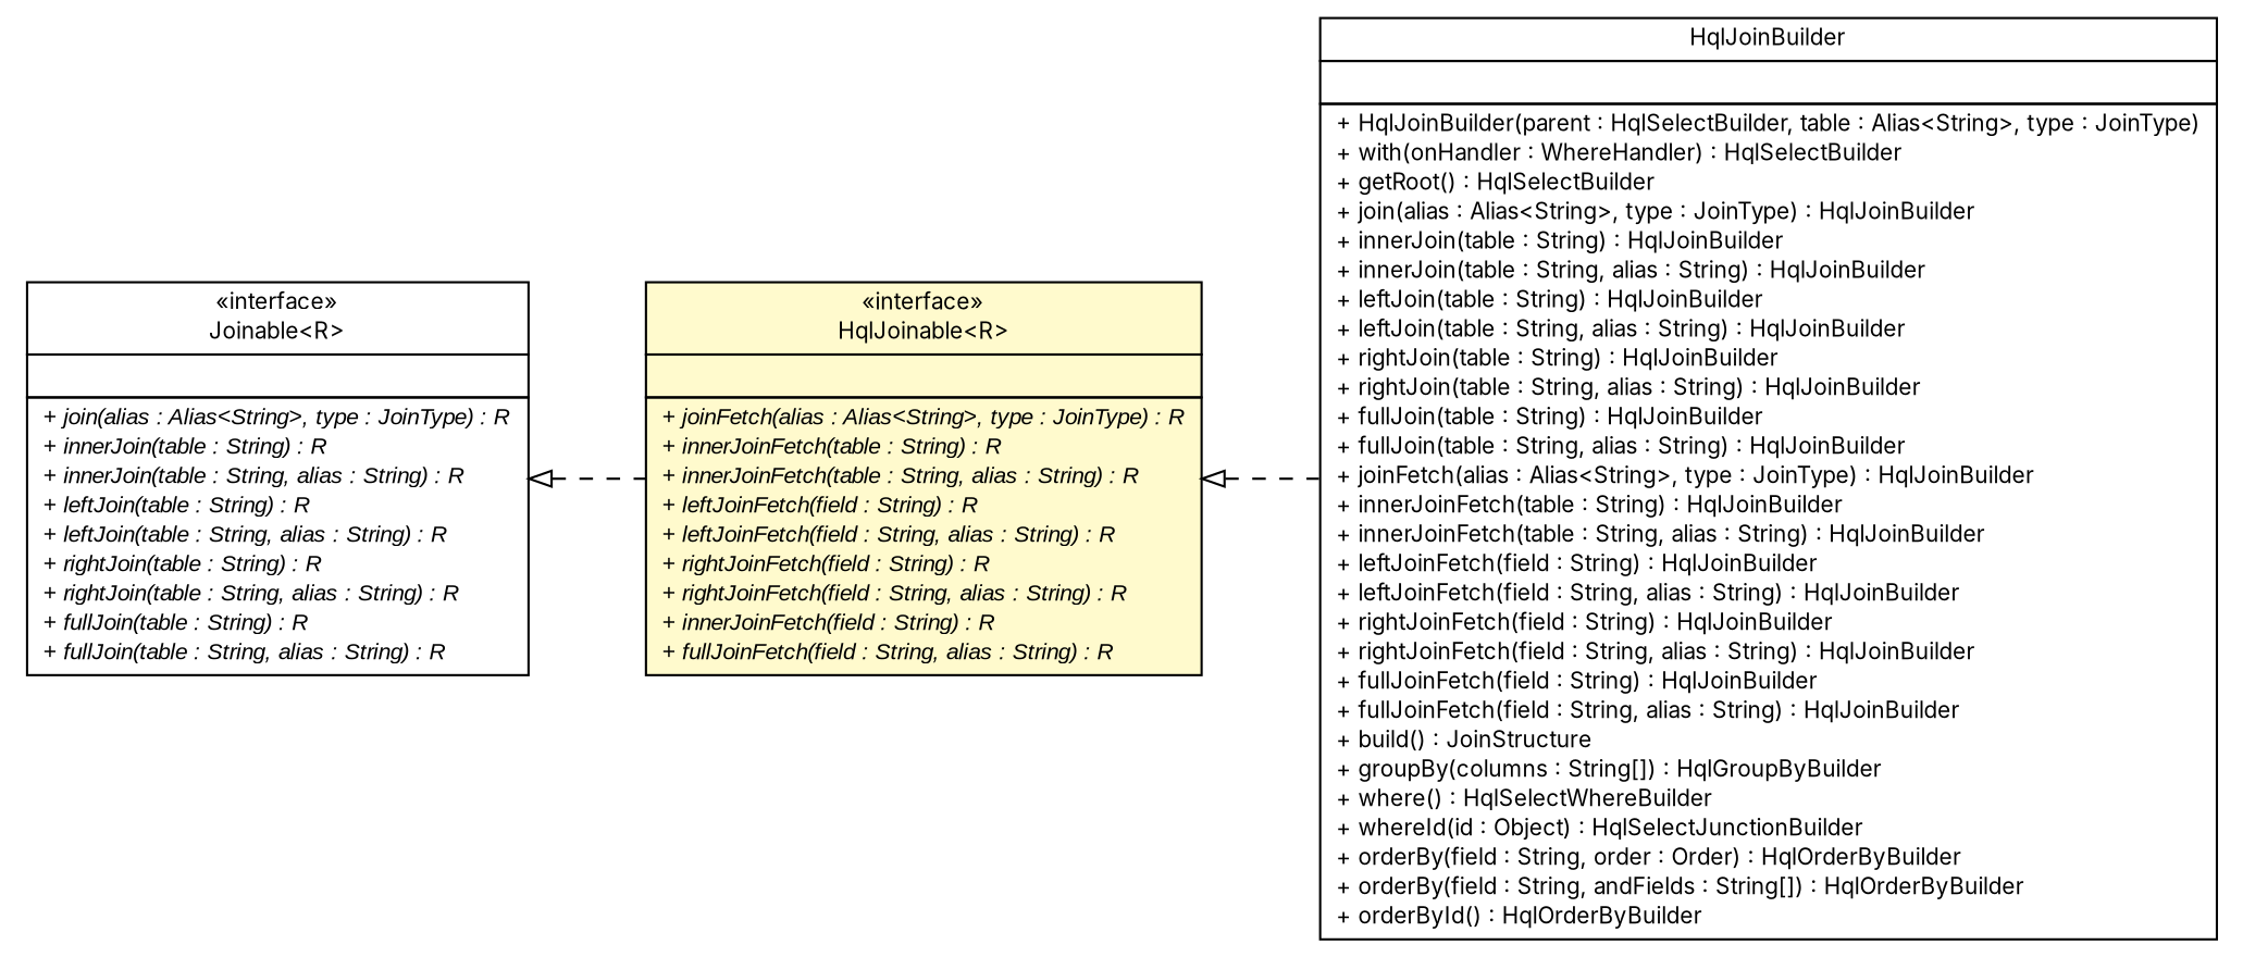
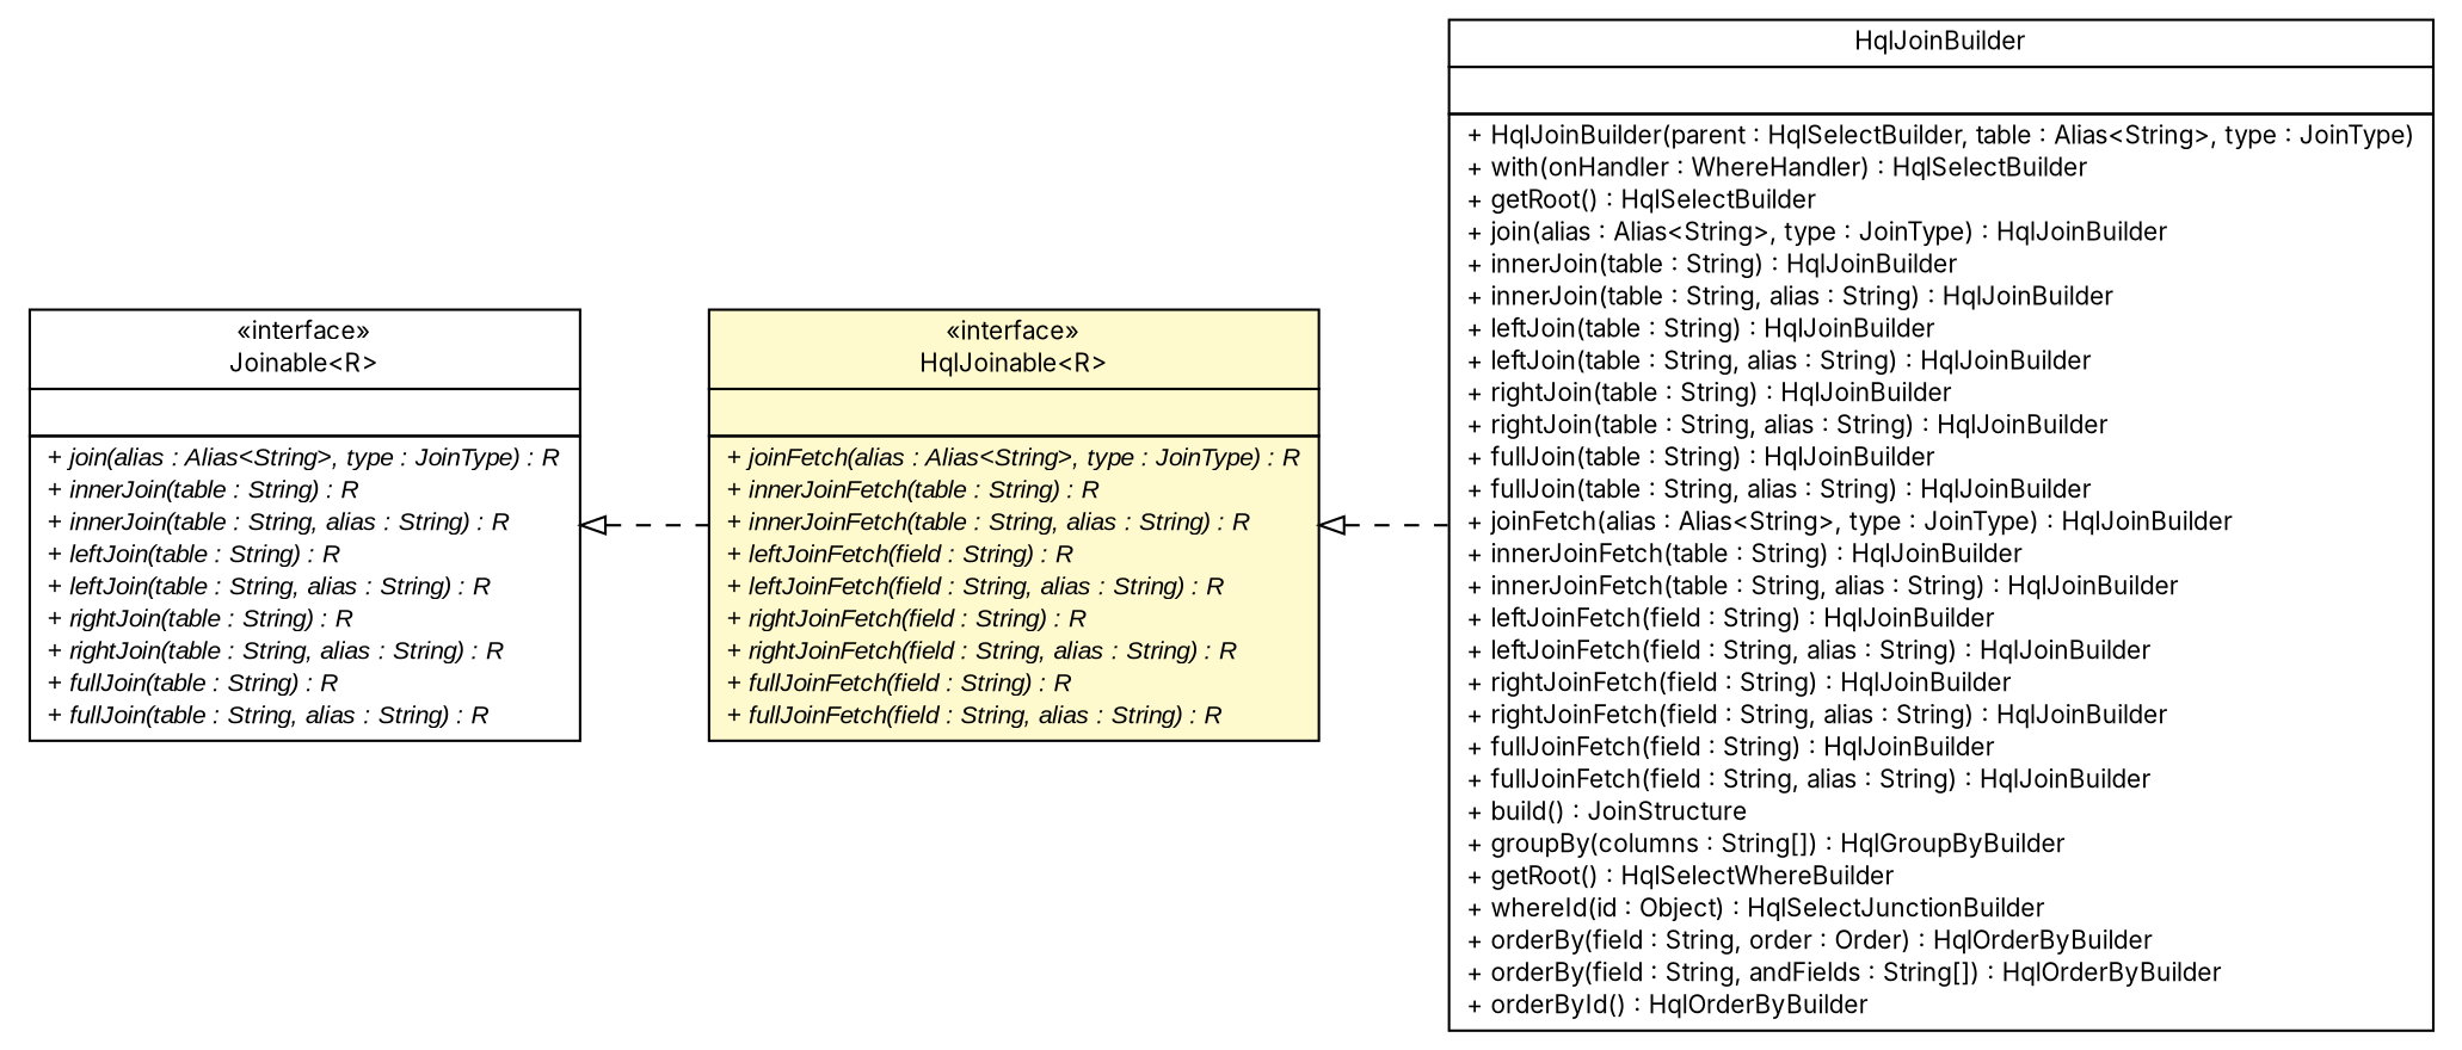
  digraph {
    fontname=Inter
    nodesep=0.25
    rankdir=LR
    ranksep=0.5
    node [fontcolor=black fontname=Inter fontsize=10.0 shape=plaintext]
    edge [arrowtail=empty dir=back fontname=Inter fontsize=10 headport=p labelfontname=arial labelfontsize=10 style=dashed tailport=p]
-   n1 [label=<<table title="br.gov.to.sefaz.persistence.query.builder.hql.select.join.HqlJoinBuilder" border="0" cellborder="1" cellspacing="0" cellpadding="2" port="p" href="../join/HqlJoinBuilder.html"> 		<tr><td><table border="0" cellspacing="0" cellpadding="1"> <tr><td align="center" balign="center"> HqlJoinBuilder </td></tr> 		</table></td></tr> 		<tr><td><table border="0" cellspacing="0" cellpadding="1"> <tr><td align="left" balign="left">  </td></tr> 		</table></td></tr> 		<tr><td><table border="0" cellspacing="0" cellpadding="1"> <tr><td align="left" balign="left"> + HqlJoinBuilder(parent : HqlSelectBuilder, table : Alias&lt;String&gt;, type : JoinType) </td></tr> <tr><td align="left" balign="left"> + with(onHandler : WhereHandler) : HqlSelectBuilder </td></tr> <tr><td align="left" balign="left"> + getRoot() : HqlSelectBuilder </td></tr> <tr><td align="left" balign="left"> + join(alias : Alias&lt;String&gt;, type : JoinType) : HqlJoinBuilder </td></tr> <tr><td align="left" balign="left"> + innerJoin(table : String) : HqlJoinBuilder </td></tr> <tr><td align="left" balign="left"> + innerJoin(table : String, alias : String) : HqlJoinBuilder </td></tr> <tr><td align="left" balign="left"> + leftJoin(table : String) : HqlJoinBuilder </td></tr> <tr><td align="left" balign="left"> + leftJoin(table : String, alias : String) : HqlJoinBuilder </td></tr> <tr><td align="left" balign="left"> + rightJoin(table : String) : HqlJoinBuilder </td></tr> <tr><td align="left" balign="left"> + rightJoin(table : String, alias : String) : HqlJoinBuilder </td></tr> <tr><td align="left" balign="left"> + fullJoin(table : String) : HqlJoinBuilder </td></tr> <tr><td align="left" balign="left"> + fullJoin(table : String, alias : String) : HqlJoinBuilder </td></tr> <tr><td align="left" balign="left"> + joinFetch(alias : Alias&lt;String&gt;, type : JoinType) : HqlJoinBuilder </td></tr> <tr><td align="left" balign="left"> + innerJoinFetch(table : String) : HqlJoinBuilder </td></tr> <tr><td align="left" balign="left"> + innerJoinFetch(table : String, alias : String) : HqlJoinBuilder </td></tr> <tr><td align="left" balign="left"> + leftJoinFetch(field : String) : HqlJoinBuilder </td></tr> <tr><td align="left" balign="left"> + leftJoinFetch(field : String, alias : String) : HqlJoinBuilder </td></tr> <tr><td align="left" balign="left"> + rightJoinFetch(field : String) : HqlJoinBuilder </td></tr> <tr><td align="left" balign="left"> + rightJoinFetch(field : String, alias : String) : HqlJoinBuilder </td></tr> <tr><td align="left" balign="left"> + fullJoinFetch(field : String) : HqlJoinBuilder </td></tr> <tr><td align="left" balign="left"> + fullJoinFetch(field : String, alias : String) : HqlJoinBuilder </td></tr> <tr><td align="left" balign="left"> + build() : JoinStructure </td></tr> <tr><td align="left" balign="left"> + groupBy(columns : String[]) : HqlGroupByBuilder </td></tr> <tr><td align="left" balign="left"> + where() : HqlSelectWhereBuilder </td></tr> <tr><td align="left" balign="left"> + whereId(id : Object) : HqlSelectJunctionBuilder </td></tr> <tr><td align="left" balign="left"> + orderBy(field : String, order : Order) : HqlOrderByBuilder </td></tr> <tr><td align="left" balign="left"> + orderBy(field : String, andFields : String[]) : HqlOrderByBuilder </td></tr> <tr><td align="left" balign="left"> + orderById() : HqlOrderByBuilder </td></tr> 		</table></td></tr> 		</table>>]
-   n2 [label=<<table title="br.gov.to.sefaz.persistence.query.builder.hql.select.signature.HqlJoinable" border="0" cellborder="1" cellspacing="0" cellpadding="2" port="p" bgcolor="lemonChiffon" href="./HqlJoinable.html"> 		<tr><td><table border="0" cellspacing="0" cellpadding="1"> <tr><td align="center" balign="center"> &#171;interface&#187; </td></tr> <tr><td align="center" balign="center"> HqlJoinable&lt;R&gt; </td></tr> 		</table></td></tr> 		<tr><td><table border="0" cellspacing="0" cellpadding="1"> <tr><td align="left" balign="left">  </td></tr> 		</table></td></tr> 		<tr><td><table border="0" cellspacing="0" cellpadding="1"> <tr><td align="left" balign="left"><font face="arial italic" point-size="10.0"> + joinFetch(alias : Alias&lt;String&gt;, type : JoinType) : R </font></td></tr> <tr><td align="left" balign="left"><font face="arial italic" point-size="10.0"> + innerJoinFetch(table : String) : R </font></td></tr> <tr><td align="left" balign="left"><font face="arial italic" point-size="10.0"> + innerJoinFetch(table : String, alias : String) : R </font></td></tr> <tr><td align="left" balign="left"><font face="arial italic" point-size="10.0"> + leftJoinFetch(field : String) : R </font></td></tr> <tr><td align="left" balign="left"><font face="arial italic" point-size="10.0"> + leftJoinFetch(field : String, alias : String) : R </font></td></tr> <tr><td align="left" balign="left"><font face="arial italic" point-size="10.0"> + rightJoinFetch(field : String) : R </font></td></tr> <tr><td align="left" balign="left"><font face="arial italic" point-size="10.0"> + rightJoinFetch(field : String, alias : String) : R </font></td></tr> <tr><td align="left" balign="left"><font face="arial italic" point-size="10.0"> + innerJoinFetch(field : String) : R </font></td></tr> <tr><td align="left" balign="left"><font face="arial italic" point-size="10.0"> + fullJoinFetch(field : String, alias : String) : R </font></td></tr> 		</table></td></tr> 		</table>>]
+   n1 [label=<<table title="br.gov.to.sefaz.persistence.query.builder.hql.select.join.HqlJoinBuilder" border="0" cellborder="1" cellspacing="0" cellpadding="2" port="p" href="../join/HqlJoinBuilder.html"> 		<tr><td><table border="0" cellspacing="0" cellpadding="1"> <tr><td align="center" balign="center"> HqlJoinBuilder </td></tr> 		</table></td></tr> 		<tr><td><table border="0" cellspacing="0" cellpadding="1"> <tr><td align="left" balign="left">  </td></tr> 		</table></td></tr> 		<tr><td><table border="0" cellspacing="0" cellpadding="1"> <tr><td align="left" balign="left"> + HqlJoinBuilder(parent : HqlSelectBuilder, table : Alias&lt;String&gt;, type : JoinType) </td></tr> <tr><td align="left" balign="left"> + with(onHandler : WhereHandler) : HqlSelectBuilder </td></tr> <tr><td align="left" balign="left"> + getRoot() : HqlSelectBuilder </td></tr> <tr><td align="left" balign="left"> + join(alias : Alias&lt;String&gt;, type : JoinType) : HqlJoinBuilder </td></tr> <tr><td align="left" balign="left"> + innerJoin(table : String) : HqlJoinBuilder </td></tr> <tr><td align="left" balign="left"> + innerJoin(table : String, alias : String) : HqlJoinBuilder </td></tr> <tr><td align="left" balign="left"> + leftJoin(table : String) : HqlJoinBuilder </td></tr> <tr><td align="left" balign="left"> + leftJoin(table : String, alias : String) : HqlJoinBuilder </td></tr> <tr><td align="left" balign="left"> + rightJoin(table : String) : HqlJoinBuilder </td></tr> <tr><td align="left" balign="left"> + rightJoin(table : String, alias : String) : HqlJoinBuilder </td></tr> <tr><td align="left" balign="left"> + fullJoin(table : String) : HqlJoinBuilder </td></tr> <tr><td align="left" balign="left"> + fullJoin(table : String, alias : String) : HqlJoinBuilder </td></tr> <tr><td align="left" balign="left"> + joinFetch(alias : Alias&lt;String&gt;, type : JoinType) : HqlJoinBuilder </td></tr> <tr><td align="left" balign="left"> + innerJoinFetch(table : String) : HqlJoinBuilder </td></tr> <tr><td align="left" balign="left"> + innerJoinFetch(table : String, alias : String) : HqlJoinBuilder </td></tr> <tr><td align="left" balign="left"> + leftJoinFetch(field : String) : HqlJoinBuilder </td></tr> <tr><td align="left" balign="left"> + leftJoinFetch(field : String, alias : String) : HqlJoinBuilder </td></tr> <tr><td align="left" balign="left"> + rightJoinFetch(field : String) : HqlJoinBuilder </td></tr> <tr><td align="left" balign="left"> + rightJoinFetch(field : String, alias : String) : HqlJoinBuilder </td></tr> <tr><td align="left" balign="left"> + fullJoinFetch(field : String) : HqlJoinBuilder </td></tr> <tr><td align="left" balign="left"> + fullJoinFetch(field : String, alias : String) : HqlJoinBuilder </td></tr> <tr><td align="left" balign="left"> + build() : JoinStructure </td></tr> <tr><td align="left" balign="left"> + groupBy(columns : String[]) : HqlGroupByBuilder </td></tr> <tr><td align="left" balign="left"> + getRoot() : HqlSelectWhereBuilder </td></tr> <tr><td align="left" balign="left"> + whereId(id : Object) : HqlSelectJunctionBuilder </td></tr> <tr><td align="left" balign="left"> + orderBy(field : String, order : Order) : HqlOrderByBuilder </td></tr> <tr><td align="left" balign="left"> + orderBy(field : String, andFields : String[]) : HqlOrderByBuilder </td></tr> <tr><td align="left" balign="left"> + orderById() : HqlOrderByBuilder </td></tr> 		</table></td></tr> 		</table>>]
+   n2 [label=<<table title="br.gov.to.sefaz.persistence.query.builder.hql.select.signature.HqlJoinable" border="0" cellborder="1" cellspacing="0" cellpadding="2" port="p" bgcolor="lemonChiffon" href="./HqlJoinable.html"> 		<tr><td><table border="0" cellspacing="0" cellpadding="1"> <tr><td align="center" balign="center"> &#171;interface&#187; </td></tr> <tr><td align="center" balign="center"> HqlJoinable&lt;R&gt; </td></tr> 		</table></td></tr> 		<tr><td><table border="0" cellspacing="0" cellpadding="1"> <tr><td align="left" balign="left">  </td></tr> 		</table></td></tr> 		<tr><td><table border="0" cellspacing="0" cellpadding="1"> <tr><td align="left" balign="left"><font face="arial italic" point-size="10.0"> + joinFetch(alias : Alias&lt;String&gt;, type : JoinType) : R </font></td></tr> <tr><td align="left" balign="left"><font face="arial italic" point-size="10.0"> + innerJoinFetch(table : String) : R </font></td></tr> <tr><td align="left" balign="left"><font face="arial italic" point-size="10.0"> + innerJoinFetch(table : String, alias : String) : R </font></td></tr> <tr><td align="left" balign="left"><font face="arial italic" point-size="10.0"> + leftJoinFetch(field : String) : R </font></td></tr> <tr><td align="left" balign="left"><font face="arial italic" point-size="10.0"> + leftJoinFetch(field : String, alias : String) : R </font></td></tr> <tr><td align="left" balign="left"><font face="arial italic" point-size="10.0"> + rightJoinFetch(field : String) : R </font></td></tr> <tr><td align="left" balign="left"><font face="arial italic" point-size="10.0"> + rightJoinFetch(field : String, alias : String) : R </font></td></tr> <tr><td align="left" balign="left"><font face="arial italic" point-size="10.0"> + fullJoinFetch(field : String) : R </font></td></tr> <tr><td align="left" balign="left"><font face="arial italic" point-size="10.0"> + fullJoinFetch(field : String, alias : String) : R </font></td></tr> 		</table></td></tr> 		</table>>]
    n3 [label=<<table title="br.gov.to.sefaz.persistence.query.builder.sql.select.signature.Joinable" border="0" cellborder="1" cellspacing="0" cellpadding="2" port="p" href="../../../sql/select/signature/Joinable.html"> 		<tr><td><table border="0" cellspacing="0" cellpadding="1"> <tr><td align="center" balign="center"> &#171;interface&#187; </td></tr> <tr><td align="center" balign="center"> Joinable&lt;R&gt; </td></tr> 		</table></td></tr> 		<tr><td><table border="0" cellspacing="0" cellpadding="1"> <tr><td align="left" balign="left">  </td></tr> 		</table></td></tr> 		<tr><td><table border="0" cellspacing="0" cellpadding="1"> <tr><td align="left" balign="left"><font face="arial italic" point-size="10.0"> + join(alias : Alias&lt;String&gt;, type : JoinType) : R </font></td></tr> <tr><td align="left" balign="left"><font face="arial italic" point-size="10.0"> + innerJoin(table : String) : R </font></td></tr> <tr><td align="left" balign="left"><font face="arial italic" point-size="10.0"> + innerJoin(table : String, alias : String) : R </font></td></tr> <tr><td align="left" balign="left"><font face="arial italic" point-size="10.0"> + leftJoin(table : String) : R </font></td></tr> <tr><td align="left" balign="left"><font face="arial italic" point-size="10.0"> + leftJoin(table : String, alias : String) : R </font></td></tr> <tr><td align="left" balign="left"><font face="arial italic" point-size="10.0"> + rightJoin(table : String) : R </font></td></tr> <tr><td align="left" balign="left"><font face="arial italic" point-size="10.0"> + rightJoin(table : String, alias : String) : R </font></td></tr> <tr><td align="left" balign="left"><font face="arial italic" point-size="10.0"> + fullJoin(table : String) : R </font></td></tr> <tr><td align="left" balign="left"><font face="arial italic" point-size="10.0"> + fullJoin(table : String, alias : String) : R </font></td></tr> 		</table></td></tr> 		</table>>]
    n2 -> n1
    n3 -> n2
  }
